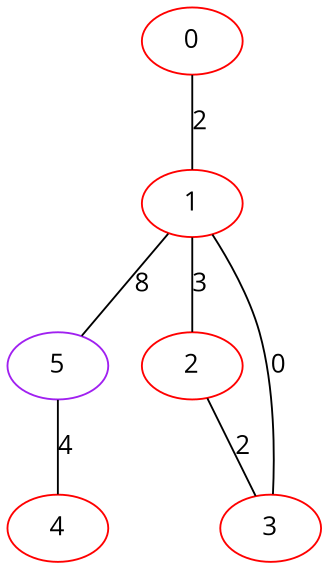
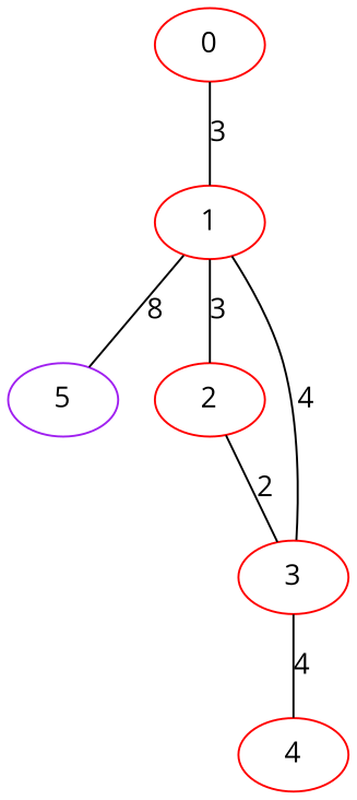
  graph {
    fontname="Open Sans"
    node [color=red fontname="Open Sans" weight=1]
    edge [fontname="Open Sans"]
    0
    1
    5 [color=purple weight=4]
    2
    3
    4
-   0 -- 1 [label=2]
+   0 -- 1 [label=3]
    1 -- 5 [label=8]
    1 -- 2 [label=3]
-   1 -- 3 [label=0]
+   1 -- 3 [label=4]
    2 -- 3 [label=2]
-   5 -- 4 [label=4]
+   3 -- 4 [label=4]
  }
